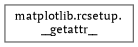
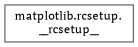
  digraph {
    rankdir=LR
    fontname="PT Serif"
-   n1 [color=grey40 fillcolor=white fontname="PT Serif" fontsize=10 height=0.2 label="matplotlib.rcsetup.\l__getattr__" shape=box style=filled width=0.4]
+   n1 [color=grey40 fillcolor=white fontname="PT Serif" fontsize=10 height=0.2 label="matplotlib.rcsetup.\l__rcsetup__" shape=box style=filled width=0.4]
  }
